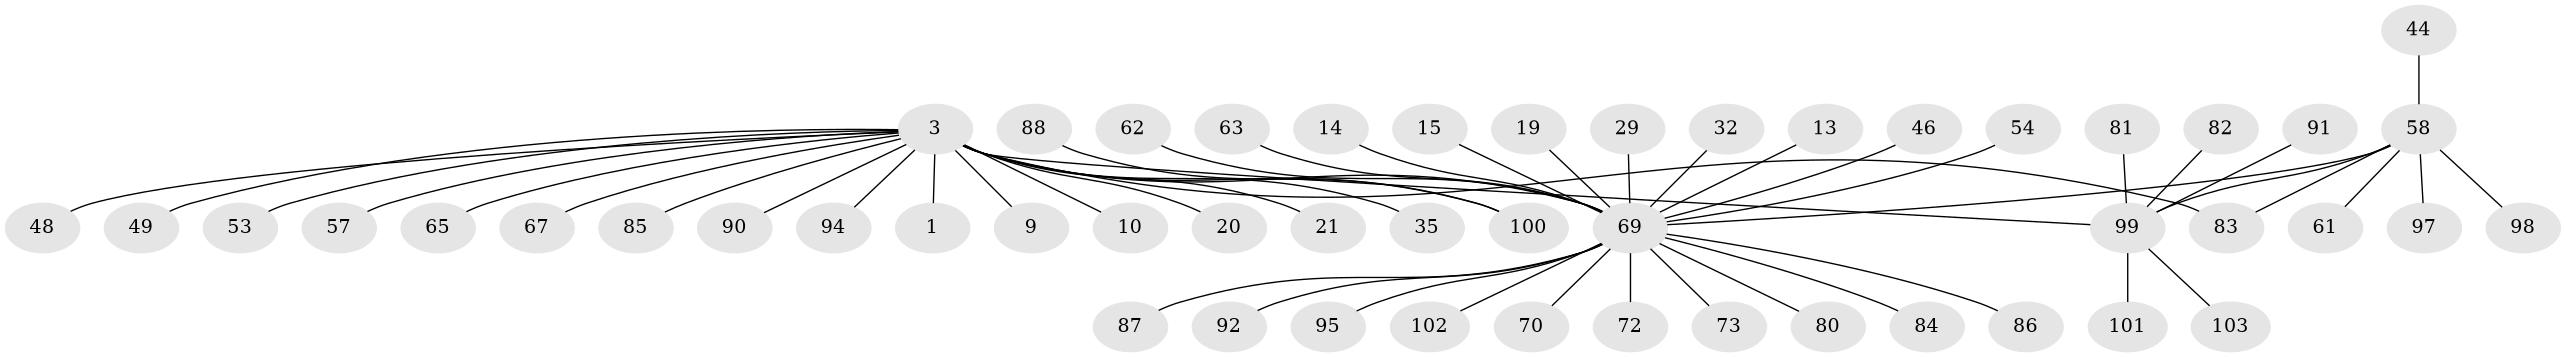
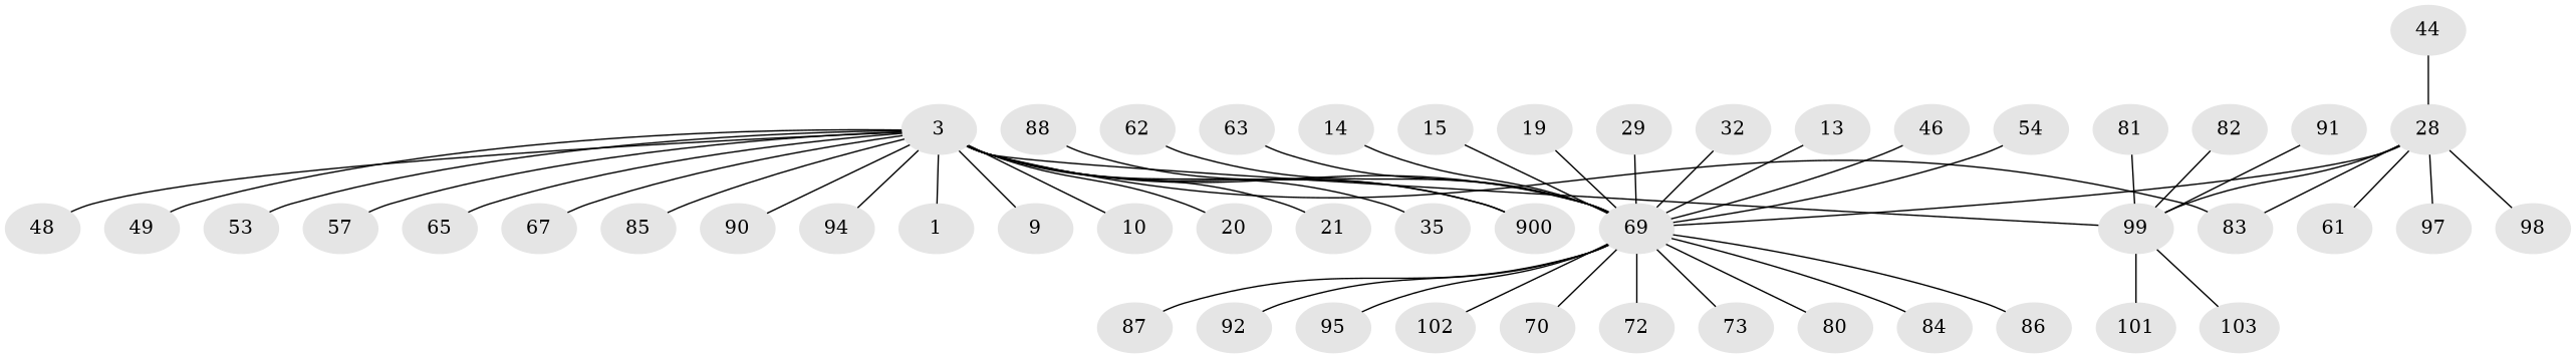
  graph {
    node [color=gray90 style=filled]
    n1 [label=1]
    3
    9
    10
    20
    21
    35
    48
    49
    53
    57 [super="+5"]
    65 [super="+37"]
    67 [super="+60"]
    69 [super="+4+6+8+13"]
    83
    85 [super="+12"]
    90
    94 [super="+75"]
    99 [super="+93+30+59+68+78"]
-   100 [super="+66+74+79"]
+   100 [super="+66+74+79" label=900]
    70 [super="+64"]
    72
    73
    80 [super="+39"]
    84 [super="+38"]
    86
    87
    92 [super="+27"]
    95 [super="+36"]
    102
    101
    103 [super="+96"]
    14
    15
    19
    29
    32
    n38 [label=13]
-   58 [super="+11+26"]
+   58 [super="+11+26" label=28]
    61
    97 [super="+41"]
    98
    44
    46
    54
    62
    63 [super="+42"]
    81
    82
    88
    91 [super="+89"]
    3 -- n1
    3 -- 9
    3 -- 10
    3 -- 20
    3 -- 21
    3 -- 35
    3 -- 48
    3 -- 49
    3 -- 53
    3 -- 57
    3 -- 65
    3 -- 67
    3 -- 69 [weight=2]
    3 -- 83
    3 -- 85
    3 -- 90
    3 -- 94
    3 -- 99 [weight=2]
    3 -- 100 [weight=2]
    69 -- 70
    69 -- 72
    69 -- 73
    69 -- 80
    69 -- 84
    69 -- 86
    69 -- 87
    69 -- 92
    69 -- 95
    69 -- 102
    99 -- 101
    99 -- 103
    14 -- 69
    15 -- 69
    19 -- 69
    29 -- 69
    32 -- 69
    n38 -- 69
    58 -- 69 [weight=3]
    58 -- 83
    58 -- 99
    58 -- 61
    58 -- 97
    58 -- 98
    44 -- 58
    46 -- 69
    54 -- 69
    62 -- 69
    63 -- 69
    81 -- 99
    82 -- 99
    88 -- 100
    91 -- 99
  }
